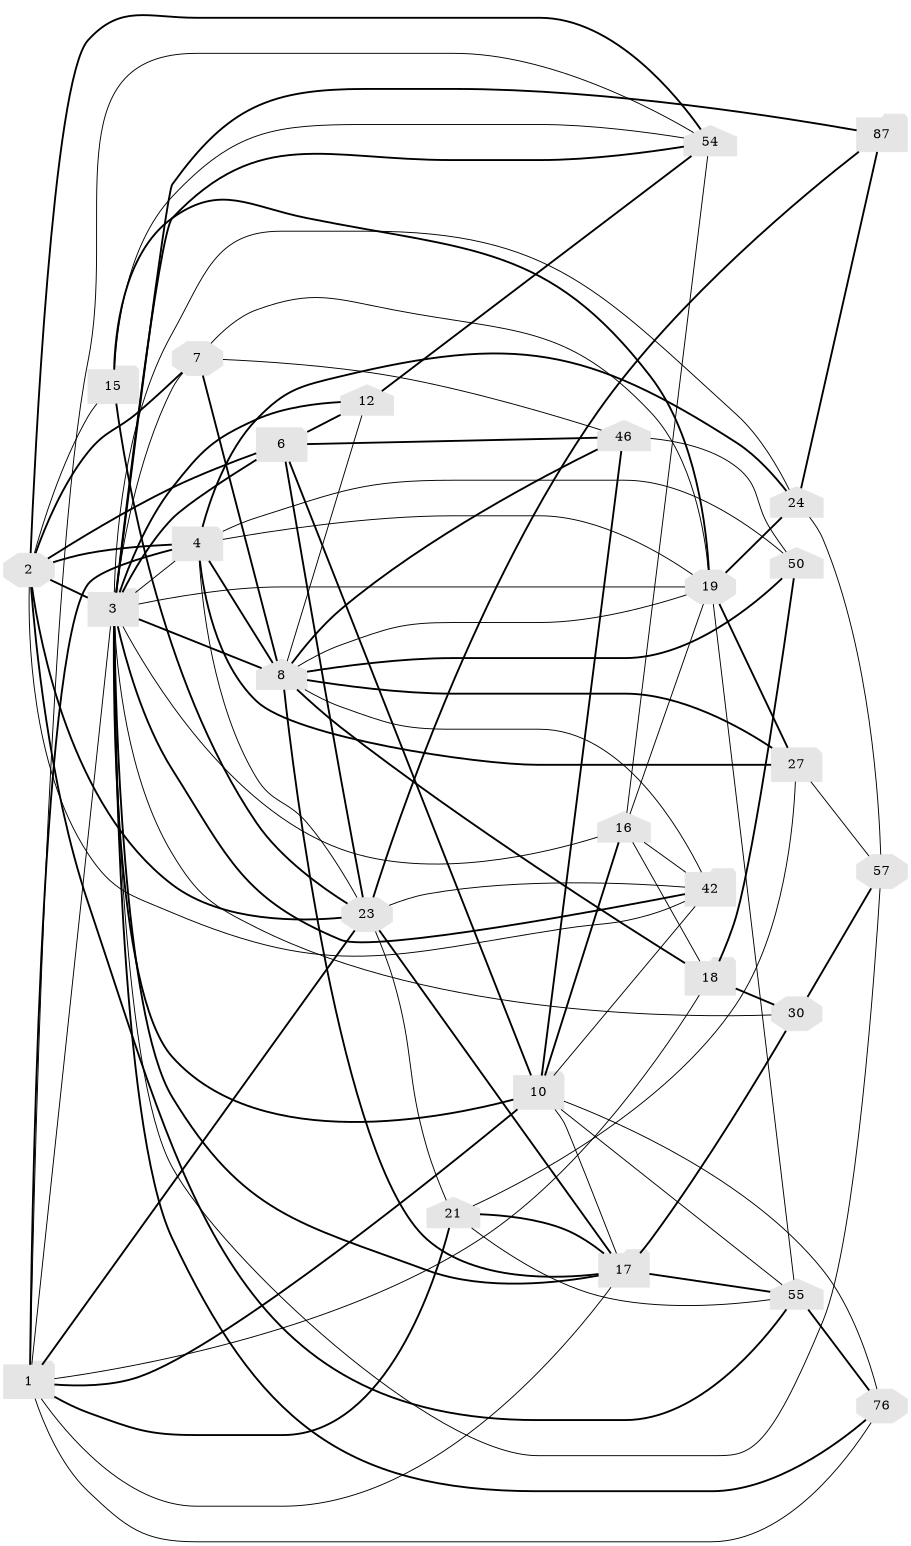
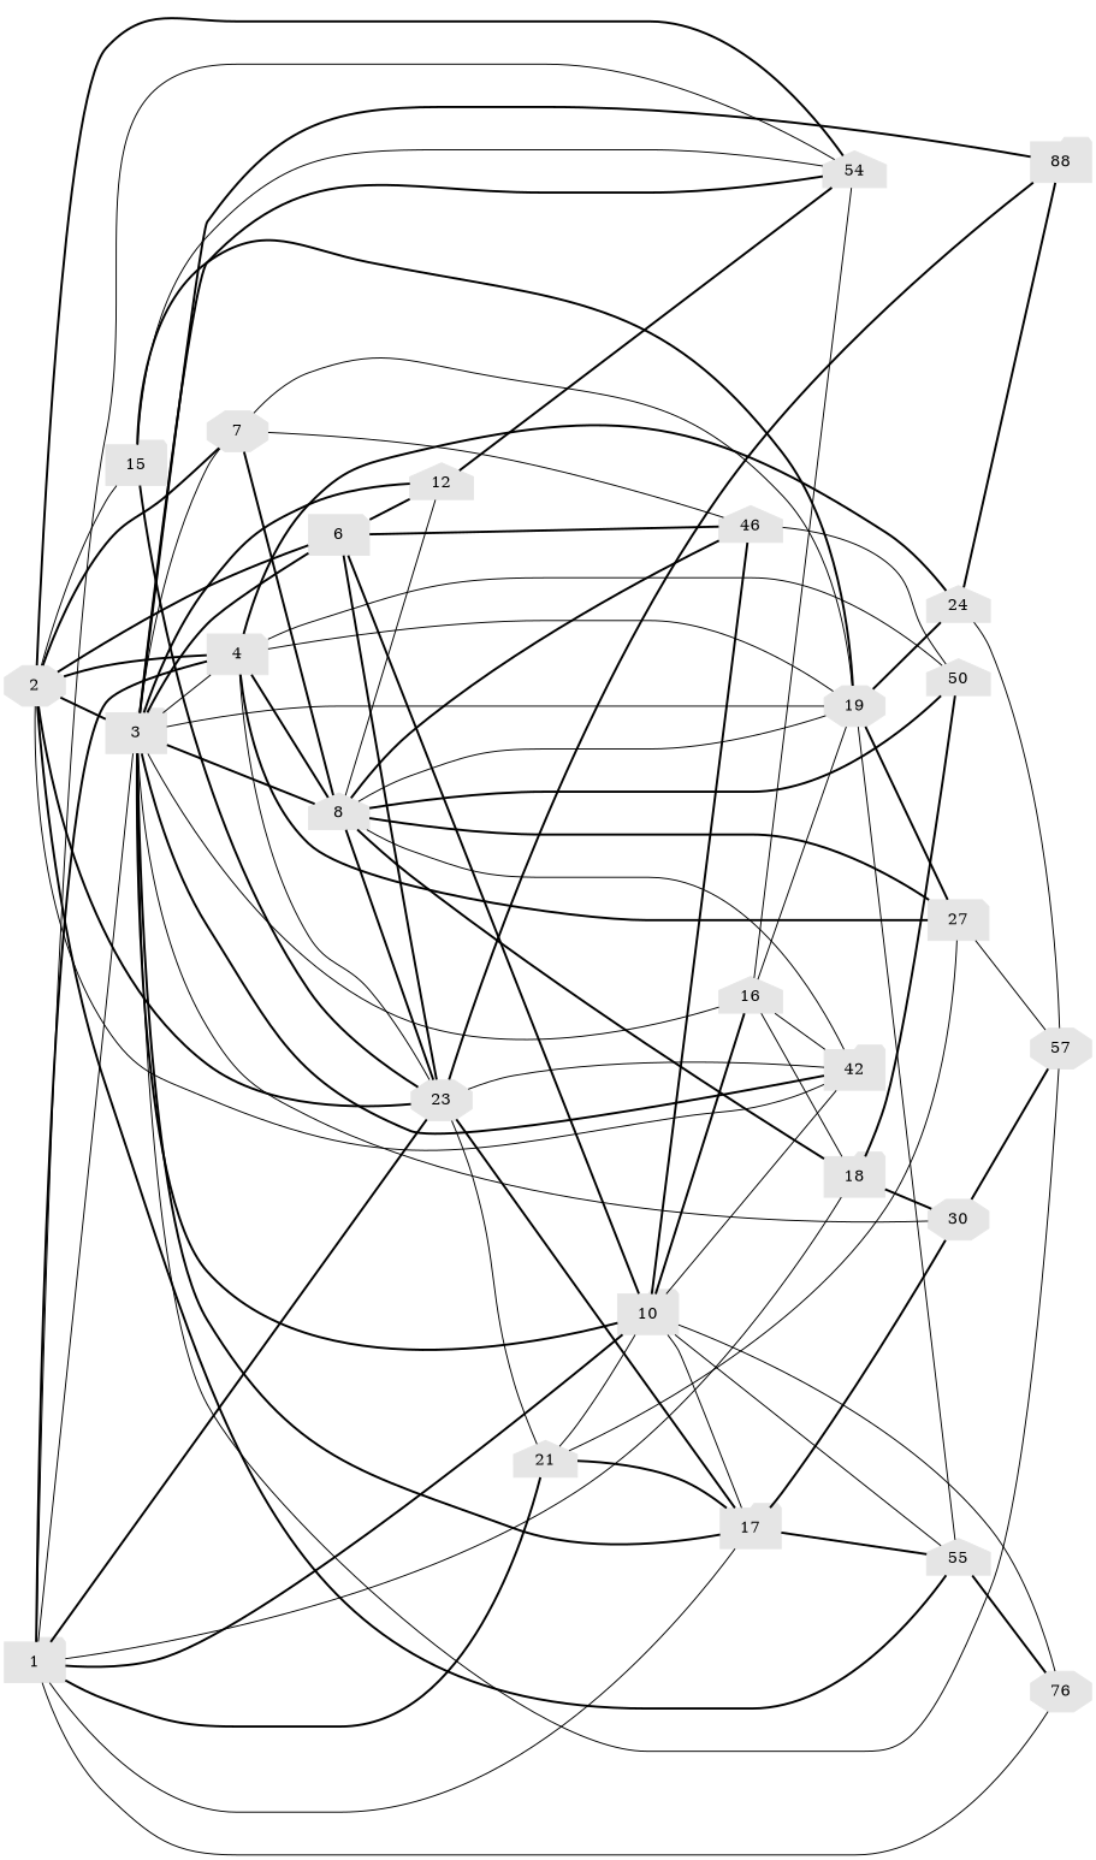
  graph {
    rankdir=LR
    node [color=gray90 shape=house style=filled]
    edge [style=bold]
    1 [shape=folder super="+80+49"]
    3 [shape=folder super="+45+37+5"]
    4 [shape=note super="+82+51+63"]
    10 [shape=folder super="+11+13+28"]
    17 [shape=folder super="+90+47+52"]
    18 [shape=folder super="+44"]
    21
    23 [shape=octagon super="+35+25+62+29"]
    54 [super="+72"]
    76 [shape=octagon]
    6 [shape=note super="+26"]
    42 [shape=folder super="+68"]
    7 [shape=octagon super="+40"]
    8 [super="+89+56+34+9"]
    12
    16 [super="+79"]
    19 [shape=octagon super="+69+20+58"]
    24 [super="+33"]
    30 [shape=octagon]
    57 [shape=octagon]
-   87 [shape=folder]
+   87 [shape=folder label=88]
    27 [shape=note super="+70"]
    50
    55 [super="+75"]
    46 [super="+66"]
    2 [shape=octagon super="+14+59+39"]
    15 [shape=folder super="+81"]
    1 -- 3 [style=solid]
    1 -- 4
    1 -- 10 [weight=2]
    1 -- 17 [style=solid]
    1 -- 18 [style=solid]
    1 -- 21
    1 -- 23
    1 -- 54 [style=solid]
    1 -- 76 [style=solid]
    3 -- 4 [style=solid weight=2]
    3 -- 10 [weight=5]
    3 -- 17 [weight=2]
    3 -- 54
-   3 -- 76
    3 -- 6
    3 -- 42
    3 -- 7 [style=solid weight=2]
    3 -- 8
    3 -- 12
    3 -- 16 [style=solid]
    3 -- 19 [style=solid weight=2]
-   3 -- 24 [style=solid]
    3 -- 30 [style=solid]
    3 -- 57 [style=solid]
    3 -- 87 [weight=2]
    4 -- 23 [style=solid]
    4 -- 8
    4 -- 19 [style=solid]
    4 -- 24
    4 -- 27
    4 -- 50 [style=solid]
    10 -- 17 [style=solid]
    10 -- 76 [style=solid]
    10 -- 42 [style=solid]
    10 -- 16
    10 -- 55 [style=solid]
    10 -- 46
    17 -- 21
    17 -- 23 [weight=3]
    17 -- 30
    17 -- 55
    18 -- 30
    18 -- 50
    21 -- 27 [style=solid]
-   21 -- 55 [style=solid]
+   21 -- 10 [style=solid]
    23 -- 21 [style=solid]
    23 -- 42 [style=solid]
    23 -- 87
    6 -- 10
    6 -- 23
    6 -- 12
    6 -- 46
    7 -- 8
    7 -- 19 [style=solid]
    7 -- 46 [style=solid weight=2]
    8 -- 18 [weight=2]
-   8 -- 17 [weight=2]
+   8 -- 23 [weight=2]
    8 -- 42 [style=solid]
    8 -- 12 [style=solid]
    8 -- 19 [style=solid weight=2]
    8 -- 27
    8 -- 50
    8 -- 46
    12 -- 54
    16 -- 18 [style=solid]
    16 -- 54 [style=solid]
    16 -- 42 [style=solid]
    16 -- 19 [style=solid]
    19 -- 24 [weight=2]
    19 -- 27
    19 -- 55 [style=solid]
    24 -- 57 [style=solid]
    24 -- 87
    30 -- 57
    27 -- 57 [style=solid]
    55 -- 76
    46 -- 50 [style=solid]
    2 -- 3 [weight=4]
    2 -- 4
    2 -- 23 [weight=2]
    2 -- 54
    2 -- 6
    2 -- 42 [style=solid]
    2 -- 7 [weight=2]
    2 -- 55
    2 -- 15 [style=solid weight=3]
    15 -- 23
    15 -- 54 [style=solid]
    15 -- 19
  }
